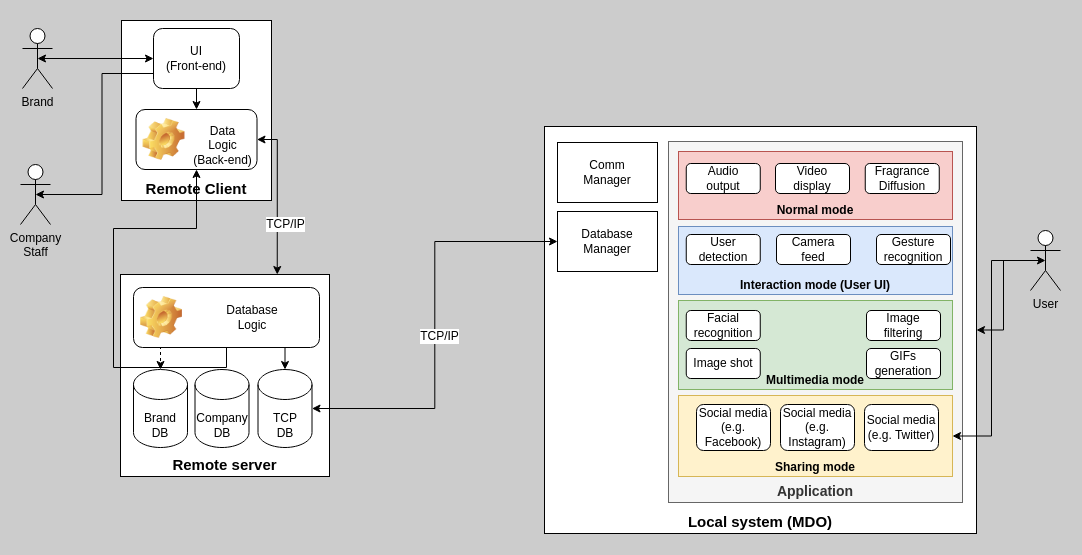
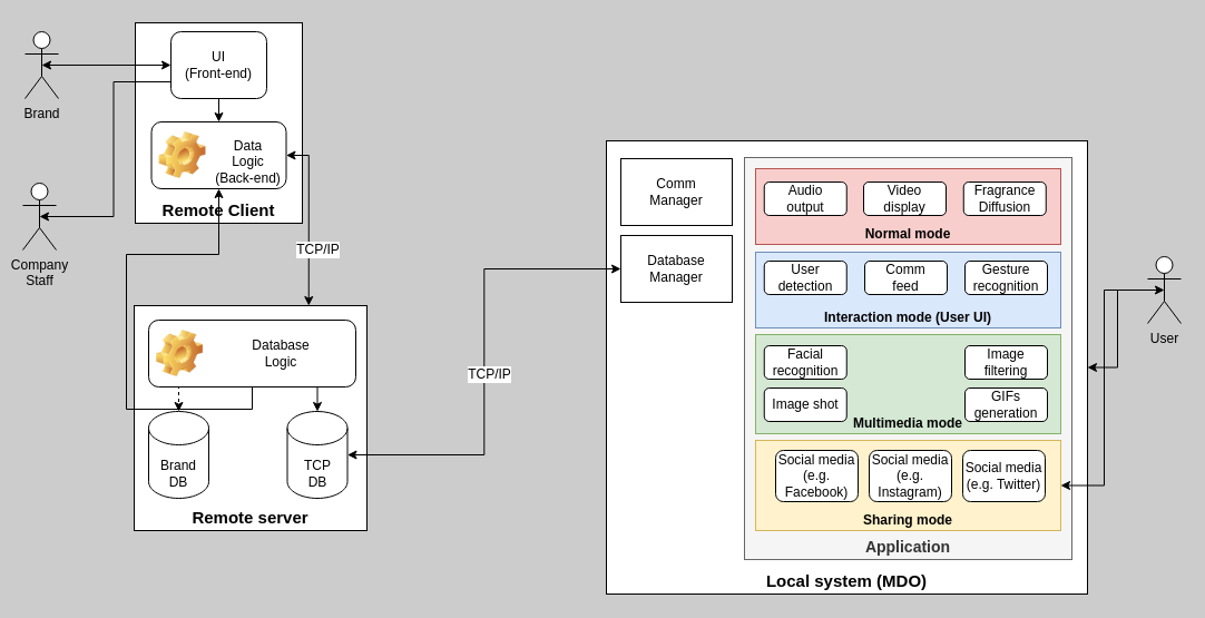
  <mxCell id="0" />
  <mxCell id="1" parent="0" />
  <mxCell id="2" value="Brand" style="shape=umlActor;verticalLabelPosition=bottom;verticalAlign=top;html=1;outlineConnect=0;" parent="1" vertex="1"><mxGeometry x="22" y="28" width="30" height="60" as="geometry" /></mxCell>
  <mxCell id="3" value="User" style="shape=umlActor;verticalLabelPosition=bottom;verticalAlign=top;html=1;outlineConnect=0;" parent="1" vertex="1"><mxGeometry x="1030" y="230" width="30" height="60" as="geometry" /></mxCell>
  <mxCell id="4" value="" style="group;container=1;" parent="1" vertex="1" connectable="0"><mxGeometry x="121" y="20" width="150" height="231" as="geometry" /></mxCell>
  <mxCell id="5" value="" style="group" parent="4" vertex="1" connectable="0"><mxGeometry width="150" height="180" as="geometry" /></mxCell>
  <mxCell id="6" value="Remote Client" style="rounded=0;whiteSpace=wrap;html=1;verticalAlign=bottom;fontStyle=1;fontSize=15;" parent="5" vertex="1"><mxGeometry width="150" height="180" as="geometry" /></mxCell>
  <mxCell id="7" value="UI&lt;br&gt;(Front-end)" style="rounded=1;whiteSpace=wrap;html=1;verticalAlign=middle;" parent="5" vertex="1"><mxGeometry x="32" y="8" width="86" height="60" as="geometry" /></mxCell>
  <mxCell id="8" value="&lt;div align=&quot;center&quot;&gt;Data &lt;br&gt;Logic&lt;br&gt;(Back-end)&lt;/div&gt;" style="label;whiteSpace=wrap;html=1;image=img/clipart/Gear_128x128.png;verticalAlign=bottom;rounded=1;glass=0;shadow=0;sketch=0;fontStyle=0;align=center;" parent="5" vertex="1"><mxGeometry x="14.5" y="89" width="121" height="60" as="geometry" /></mxCell>
  <mxCell id="9" style="edgeStyle=orthogonalEdgeStyle;rounded=0;orthogonalLoop=1;jettySize=auto;html=1;exitX=0.5;exitY=1;exitDx=0;exitDy=0;entryX=0.5;entryY=0;entryDx=0;entryDy=0;" parent="5" source="7" target="8" edge="1"><mxGeometry relative="1" as="geometry"><mxPoint x="75.034" y="117" as="targetPoint" /></mxGeometry></mxCell>
  <mxCell id="10" style="edgeStyle=orthogonalEdgeStyle;rounded=0;orthogonalLoop=1;jettySize=auto;html=1;exitX=0.5;exitY=0.5;exitDx=0;exitDy=0;exitPerimeter=0;entryX=0;entryY=0.5;entryDx=0;entryDy=0;startArrow=classic;startFill=1;" parent="1" source="2" target="7" edge="1"><mxGeometry relative="1" as="geometry"><mxPoint x="80" y="20" as="targetPoint" /></mxGeometry></mxCell>
  <mxCell id="11" value="" style="group" parent="1" vertex="1" connectable="0"><mxGeometry x="544" y="126" width="432" height="407" as="geometry" /></mxCell>
  <mxCell id="12" value="Local system (MDO)" style="rounded=0;whiteSpace=wrap;html=1;verticalAlign=bottom;fontStyle=1;fontSize=15;" parent="11" vertex="1"><mxGeometry width="432" height="407" as="geometry" /></mxCell>
  <mxCell id="13" value="Comm&lt;br&gt;Manager" style="rounded=0;whiteSpace=wrap;html=1;" parent="11" vertex="1"><mxGeometry x="13" y="16" width="100" height="60" as="geometry" /></mxCell>
  <mxCell id="14" value="Database&lt;br&gt;Manager" style="rounded=0;whiteSpace=wrap;html=1;" parent="11" vertex="1"><mxGeometry x="13" y="85" width="100" height="60" as="geometry" /></mxCell>
  <mxCell id="15" value="" style="group" parent="11" vertex="1" connectable="0"><mxGeometry x="124" y="15" width="294" height="361" as="geometry" /></mxCell>
  <mxCell id="16" value="Application" style="rounded=0;whiteSpace=wrap;html=1;verticalAlign=bottom;fontStyle=1;fontSize=14;fillColor=#f5f5f5;strokeColor=#666666;fontColor=#333333;" parent="15" vertex="1"><mxGeometry width="294" height="361" as="geometry" /></mxCell>
  <mxCell id="17" value="" style="group;rounded=1;" parent="15" vertex="1" connectable="0"><mxGeometry x="10" y="254" width="274" height="81" as="geometry" /></mxCell>
  <mxCell id="18" value="Sharing mode" style="rounded=0;whiteSpace=wrap;html=1;shadow=0;glass=0;sketch=0;align=center;verticalAlign=bottom;fillColor=#fff2cc;strokeColor=#d6b656;fontStyle=1" parent="17" vertex="1"><mxGeometry width="274" height="81" as="geometry" /></mxCell>
  <mxCell id="19" value="Social media&lt;br&gt;(e.g. Facebook)" style="rounded=1;whiteSpace=wrap;html=1;verticalAlign=middle;" parent="17" vertex="1"><mxGeometry x="18" y="9" width="74" height="46" as="geometry" /></mxCell>
  <mxCell id="20" value="Social media&lt;br&gt;(e.g. Instagram)" style="rounded=1;whiteSpace=wrap;html=1;verticalAlign=middle;" parent="17" vertex="1"><mxGeometry x="102" y="9" width="74" height="46" as="geometry" /></mxCell>
  <mxCell id="21" value="Social media&lt;br&gt;(e.g. Twitter)" style="rounded=1;whiteSpace=wrap;html=1;verticalAlign=middle;" parent="17" vertex="1"><mxGeometry x="186" y="9" width="74" height="46" as="geometry" /></mxCell>
  <mxCell id="22" value="" style="group;rounded=1;" parent="15" vertex="1" connectable="0"><mxGeometry x="10" y="159" width="274" height="89" as="geometry" /></mxCell>
  <mxCell id="23" value="Multimedia mode" style="rounded=0;whiteSpace=wrap;html=1;shadow=0;glass=0;sketch=0;align=center;verticalAlign=bottom;fillColor=#d5e8d4;strokeColor=#82b366;fontStyle=1" parent="22" vertex="1"><mxGeometry width="274" height="89" as="geometry" /></mxCell>
  <mxCell id="24" value="Facial recognition" style="rounded=1;whiteSpace=wrap;html=1;verticalAlign=middle;" parent="22" vertex="1"><mxGeometry x="7.75" y="10" width="74" height="30" as="geometry" /></mxCell>
  <mxCell id="25" value="Image filtering" style="rounded=1;whiteSpace=wrap;html=1;verticalAlign=middle;" parent="22" vertex="1"><mxGeometry x="188" y="10" width="74" height="30" as="geometry" /></mxCell>
  <mxCell id="26" value="Image shot" style="rounded=1;whiteSpace=wrap;html=1;verticalAlign=middle;" parent="22" vertex="1"><mxGeometry x="7.75" y="48" width="74" height="30" as="geometry" /></mxCell>
  <mxCell id="27" value="GIFs generation" style="rounded=1;whiteSpace=wrap;html=1;verticalAlign=middle;" parent="22" vertex="1"><mxGeometry x="188" y="48" width="74" height="30" as="geometry" /></mxCell>
  <mxCell id="28" value="" style="group;rounded=1;" parent="15" vertex="1" connectable="0"><mxGeometry x="10" y="85" width="274" height="68" as="geometry" /></mxCell>
  <mxCell id="29" value="Interaction mode (User UI)" style="rounded=0;whiteSpace=wrap;html=1;shadow=0;glass=0;sketch=0;align=center;verticalAlign=bottom;fillColor=#dae8fc;strokeColor=#6c8ebf;fontStyle=1" parent="28" vertex="1"><mxGeometry width="274" height="68" as="geometry" /></mxCell>
  <mxCell id="30" value="User detection" style="rounded=1;whiteSpace=wrap;html=1;verticalAlign=middle;" parent="28" vertex="1"><mxGeometry x="7.75" y="8" width="74" height="30" as="geometry" /></mxCell>
- <mxCell id="31" value="Gesture recognition" style="rounded=1;whiteSpace=wrap;html=1;verticalAlign=middle;" parent="28" vertex="1"><mxGeometry x="198" y="8" width="74" height="30" as="geometry" /></mxCell>
- <mxCell id="32" value="Camera&lt;br&gt;feed" style="rounded=1;whiteSpace=wrap;html=1;verticalAlign=middle;" parent="28" vertex="1"><mxGeometry x="98" y="8" width="74" height="30" as="geometry" /></mxCell>
+ <mxCell id="31" value="Gesture recognition" style="rounded=1;whiteSpace=wrap;html=1;verticalAlign=middle;" parent="28" vertex="1"><mxGeometry x="188" y="8" width="74" height="30" as="geometry" /></mxCell>
+ <mxCell id="32" value="Comm&lt;br&gt;feed" style="rounded=1;whiteSpace=wrap;html=1;verticalAlign=middle;" parent="28" vertex="1"><mxGeometry x="98" y="8" width="74" height="30" as="geometry" /></mxCell>
  <mxCell id="33" value="" style="group;rounded=1;" parent="15" vertex="1" connectable="0"><mxGeometry x="10" y="10" width="274" height="68" as="geometry" /></mxCell>
  <mxCell id="34" value="Normal mode" style="rounded=0;whiteSpace=wrap;html=1;shadow=0;glass=0;sketch=0;align=center;verticalAlign=bottom;fillColor=#f8cecc;strokeColor=#b85450;fontStyle=1" parent="33" vertex="1"><mxGeometry width="274" height="68" as="geometry" /></mxCell>
  <mxCell id="35" value="Audio&lt;br&gt;output" style="rounded=1;whiteSpace=wrap;html=1;verticalAlign=middle;" parent="33" vertex="1"><mxGeometry x="7.75" y="12" width="74" height="30" as="geometry" /></mxCell>
  <mxCell id="36" value="Video&lt;br&gt;display" style="rounded=1;whiteSpace=wrap;html=1;verticalAlign=middle;" parent="33" vertex="1"><mxGeometry x="97" y="12" width="74" height="30" as="geometry" /></mxCell>
  <mxCell id="37" value="Fragrance&lt;br&gt;Diffusion" style="rounded=1;whiteSpace=wrap;html=1;verticalAlign=middle;" parent="33" vertex="1"><mxGeometry x="186.75" y="12" width="74" height="30" as="geometry" /></mxCell>
  <mxCell id="38" style="edgeStyle=orthogonalEdgeStyle;rounded=0;orthogonalLoop=1;jettySize=auto;html=1;exitX=0.5;exitY=0.5;exitDx=0;exitDy=0;exitPerimeter=0;entryX=0;entryY=0.75;entryDx=0;entryDy=0;fontSize=15;startArrow=classic;startFill=1;endArrow=none;" parent="1" source="39" target="7" edge="1"><mxGeometry relative="1" as="geometry" /></mxCell>
  <mxCell id="39" value="Company&lt;br&gt;Staff" style="shape=umlActor;verticalLabelPosition=bottom;verticalAlign=top;html=1;outlineConnect=0;" parent="1" vertex="1"><mxGeometry x="20" y="164" width="30" height="60" as="geometry" /></mxCell>
  <mxCell id="40" value="" style="group" parent="1" vertex="1" connectable="0"><mxGeometry x="120" y="274" width="209" height="202" as="geometry" /></mxCell>
  <mxCell id="41" value="&lt;div style=&quot;font-size: 15px;&quot;&gt;Remote server&lt;/div&gt;" style="rounded=0;whiteSpace=wrap;html=1;verticalAlign=bottom;fontStyle=1;fontSize=15;flipH=0;" parent="40" vertex="1"><mxGeometry width="209" height="202" as="geometry" /></mxCell>
  <mxCell id="42" value="&lt;div align=&quot;center&quot;&gt;Database &lt;br&gt;Logic&lt;br&gt;&lt;/div&gt;" style="label;whiteSpace=wrap;html=1;image=img/clipart/Gear_128x128.png;verticalAlign=middle;rounded=1;glass=0;shadow=0;sketch=0;fontStyle=0;align=center;" parent="40" vertex="1"><mxGeometry x="13" y="13" width="186" height="60" as="geometry" /></mxCell>
  <mxCell id="43" value="Brand&lt;br&gt;DB" style="shape=cylinder3;whiteSpace=wrap;html=1;boundedLbl=1;backgroundOutline=1;size=15;rounded=1;shadow=0;glass=0;sketch=0;align=center;verticalAlign=bottom;flipH=0;" parent="40" vertex="1"><mxGeometry x="13" y="95" width="54" height="78" as="geometry" /></mxCell>
  <mxCell id="44" style="edgeStyle=orthogonalEdgeStyle;rounded=0;orthogonalLoop=1;jettySize=auto;html=1;exitX=0.25;exitY=1;exitDx=0;exitDy=0;entryX=0.5;entryY=0;entryDx=0;entryDy=0;entryPerimeter=0;fontSize=15;dashed=1;" parent="40" source="42" target="43" edge="1"><mxGeometry relative="1" as="geometry" /></mxCell>
- <mxCell id="45" value="Company&lt;br&gt;DB" style="shape=cylinder3;whiteSpace=wrap;html=1;boundedLbl=1;backgroundOutline=1;size=15;rounded=1;shadow=0;glass=0;sketch=0;align=center;verticalAlign=bottom;flipH=0;" parent="40" vertex="1"><mxGeometry x="74.5" y="95" width="54" height="78" as="geometry" /></mxCell>
  <mxCell id="46" style="edgeStyle=orthogonalEdgeStyle;rounded=0;orthogonalLoop=1;jettySize=auto;html=1;exitX=0.5;exitY=1;exitDx=0;exitDy=0;fontSize=15;" parent="40" source="42" target="8" edge="1"><mxGeometry relative="1" as="geometry" /></mxCell>
  <mxCell id="47" value="TCP&lt;br&gt;DB" style="shape=cylinder3;whiteSpace=wrap;html=1;boundedLbl=1;backgroundOutline=1;size=15;rounded=1;shadow=0;glass=0;sketch=0;align=center;verticalAlign=bottom;flipH=0;" parent="40" vertex="1"><mxGeometry x="137.5" y="95" width="54" height="78" as="geometry" /></mxCell>
  <mxCell id="48" style="edgeStyle=orthogonalEdgeStyle;rounded=0;orthogonalLoop=1;jettySize=auto;html=1;exitX=0.75;exitY=1;exitDx=0;exitDy=0;entryX=0.5;entryY=0;entryDx=0;entryDy=0;entryPerimeter=0;fontSize=15;" parent="40" source="42" target="47" edge="1"><mxGeometry relative="1" as="geometry" /></mxCell>
  <mxCell id="49" style="edgeStyle=orthogonalEdgeStyle;rounded=0;orthogonalLoop=1;jettySize=auto;html=1;exitX=1;exitY=0.5;exitDx=0;exitDy=0;entryX=0.75;entryY=0;entryDx=0;entryDy=0;startArrow=classic;startFill=1;" parent="1" source="8" target="41" edge="1"><mxGeometry relative="1" as="geometry"><mxPoint x="305" y="-14" as="targetPoint" /><Array as="points"><mxPoint x="277" y="139" /></Array></mxGeometry></mxCell>
  <mxCell id="50" value="TCP/IP" style="edgeLabel;html=1;align=center;verticalAlign=middle;resizable=0;points=[];fontSize=12;" parent="49" vertex="1" connectable="0"><mxGeometry x="-0.65" y="1" relative="1" as="geometry"><mxPoint x="7" y="78" as="offset" /></mxGeometry></mxCell>
  <mxCell id="51" style="edgeStyle=orthogonalEdgeStyle;rounded=0;orthogonalLoop=1;jettySize=auto;html=1;exitX=1;exitY=0.5;exitDx=0;exitDy=0;exitPerimeter=0;entryX=0;entryY=0.5;entryDx=0;entryDy=0;fontSize=15;startArrow=classic;startFill=1;" parent="1" source="47" target="14" edge="1"><mxGeometry relative="1" as="geometry" /></mxCell>
  <mxCell id="52" value="TCP/IP" style="edgeLabel;html=1;align=center;verticalAlign=middle;resizable=0;points=[];fontSize=12;" parent="51" vertex="1" connectable="0"><mxGeometry x="-0.056" y="-4" relative="1" as="geometry"><mxPoint as="offset" /></mxGeometry></mxCell>
  <mxCell id="53" style="edgeStyle=orthogonalEdgeStyle;rounded=0;orthogonalLoop=1;jettySize=auto;html=1;fontSize=12;startArrow=none;startFill=0;" parent="1" source="3" target="12" edge="1"><mxGeometry relative="1" as="geometry" /></mxCell>
  <mxCell id="54" style="edgeStyle=orthogonalEdgeStyle;rounded=0;orthogonalLoop=1;jettySize=auto;html=1;exitX=0.5;exitY=0.5;exitDx=0;exitDy=0;exitPerimeter=0;entryX=1;entryY=0.5;entryDx=0;entryDy=0;fontSize=12;startArrow=classic;startFill=1;" parent="1" source="3" target="18" edge="1"><mxGeometry relative="1" as="geometry" /></mxCell>
